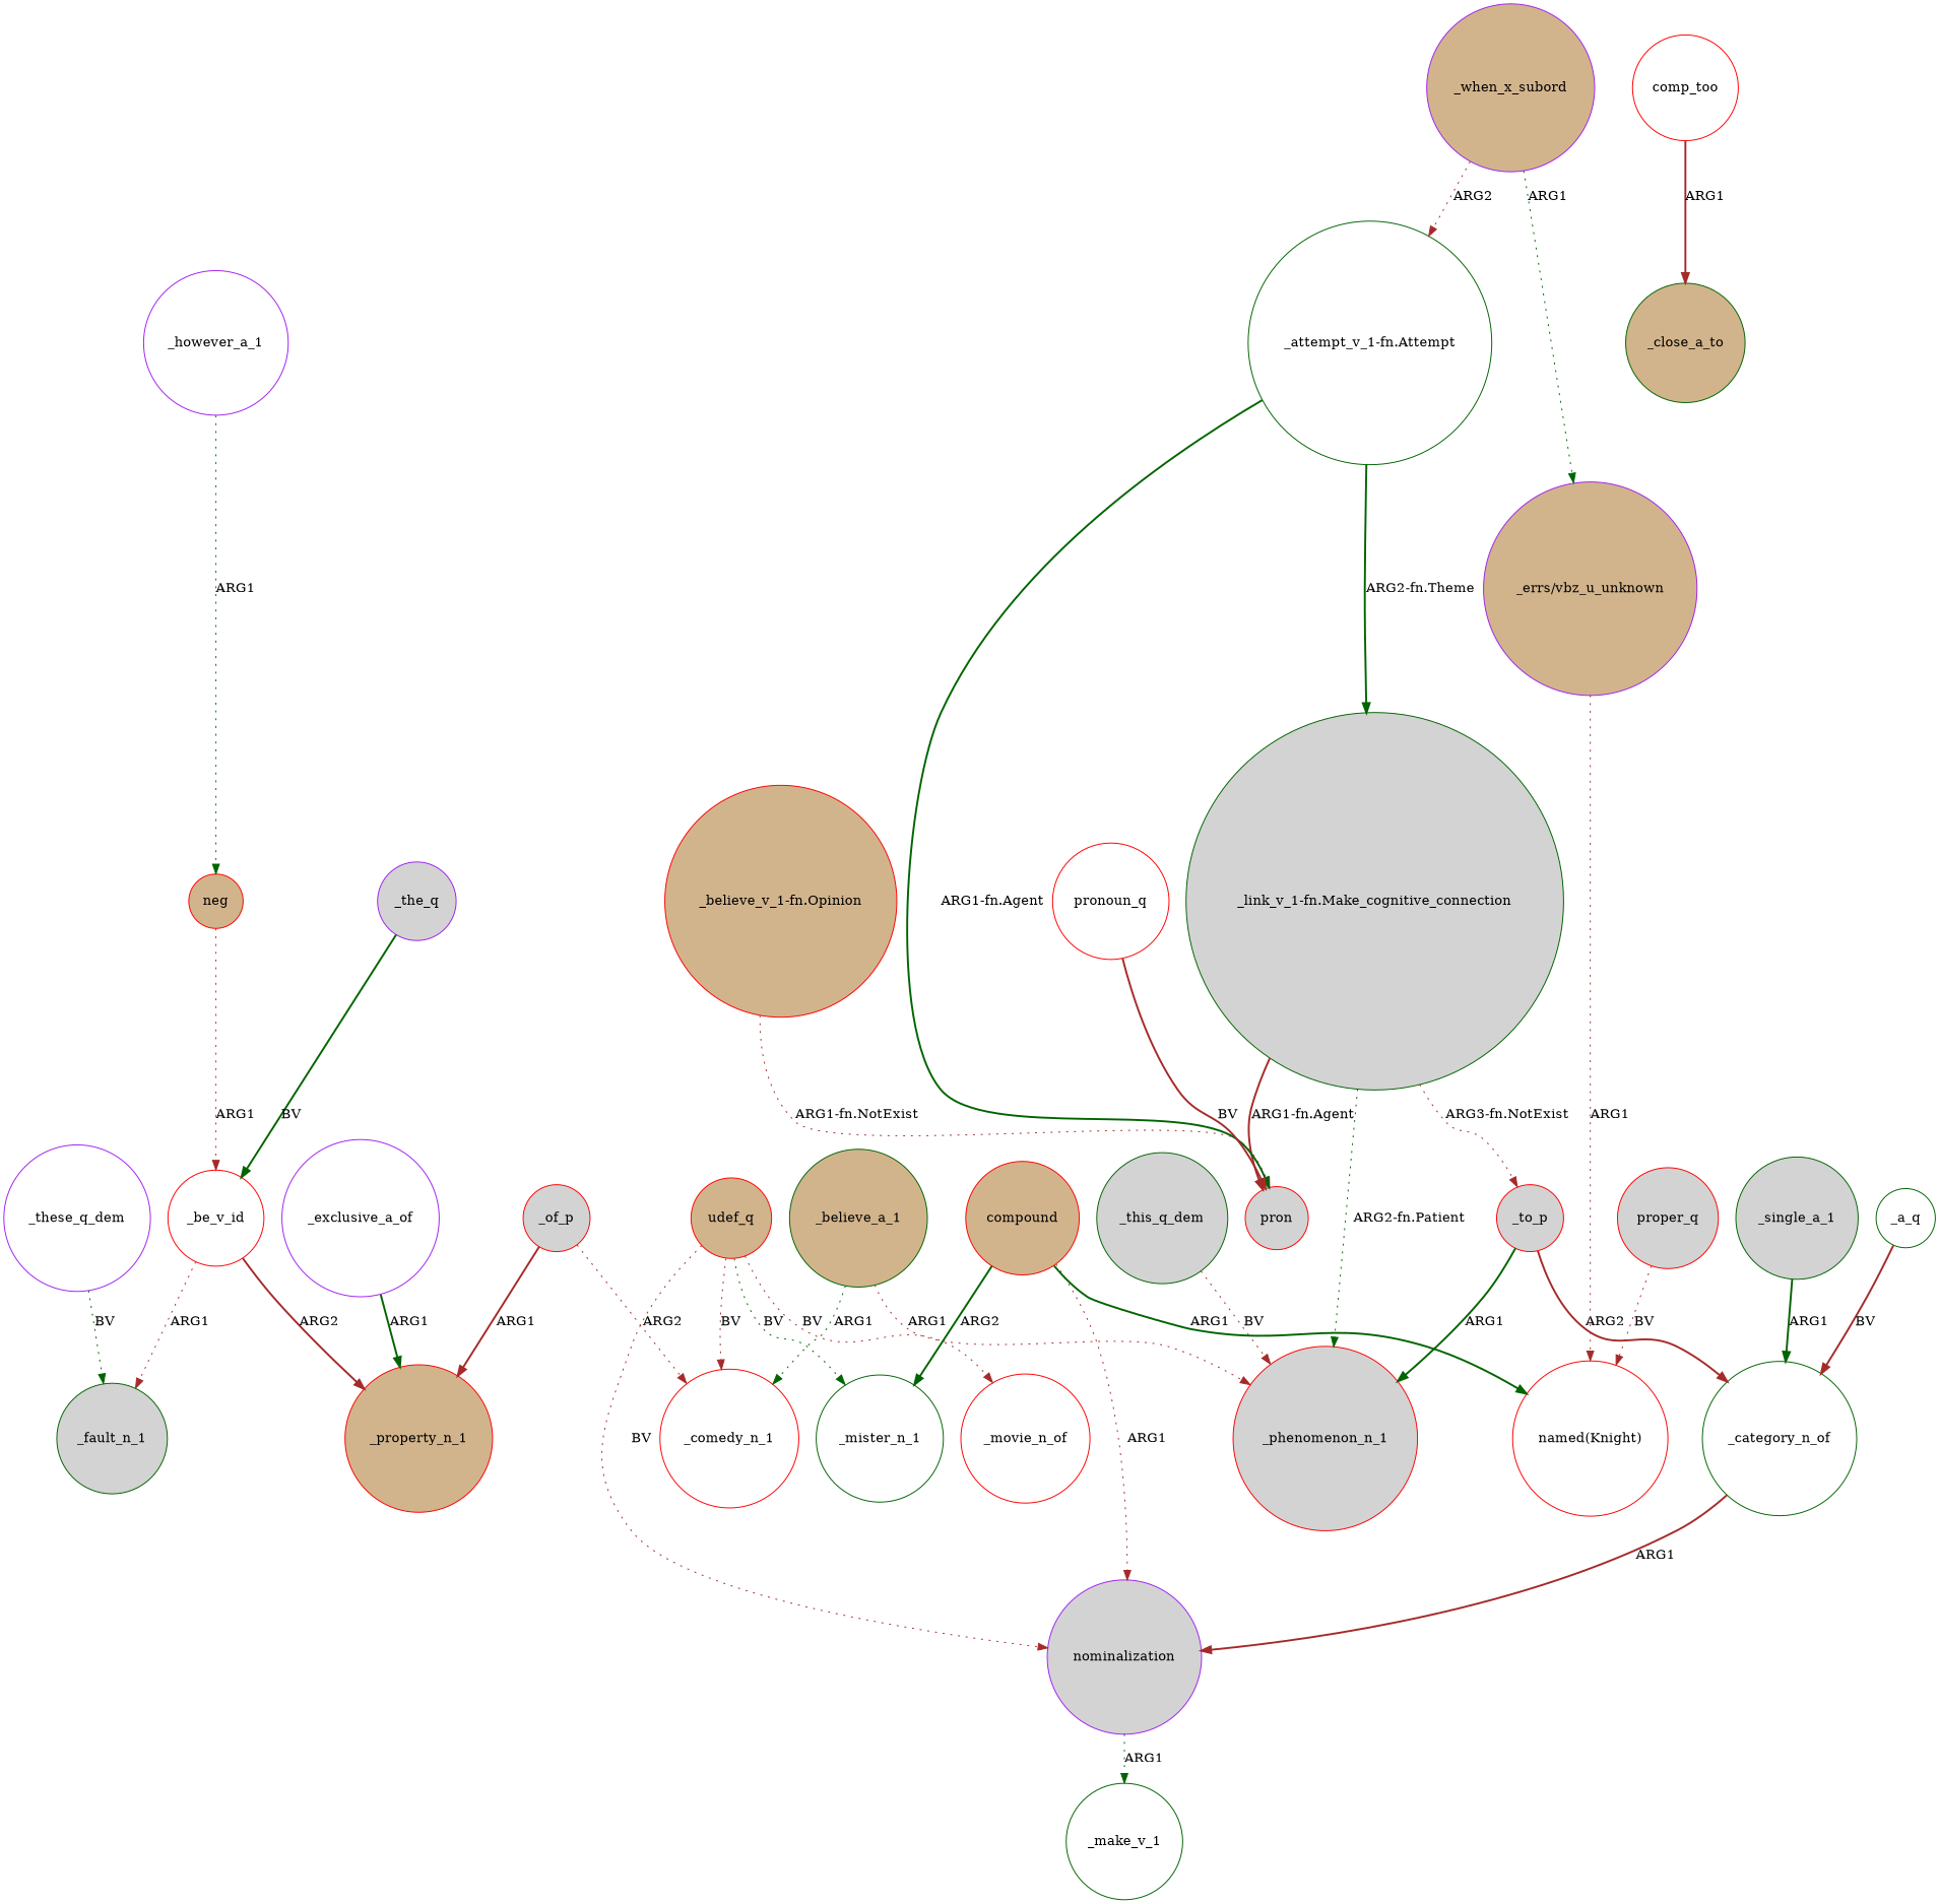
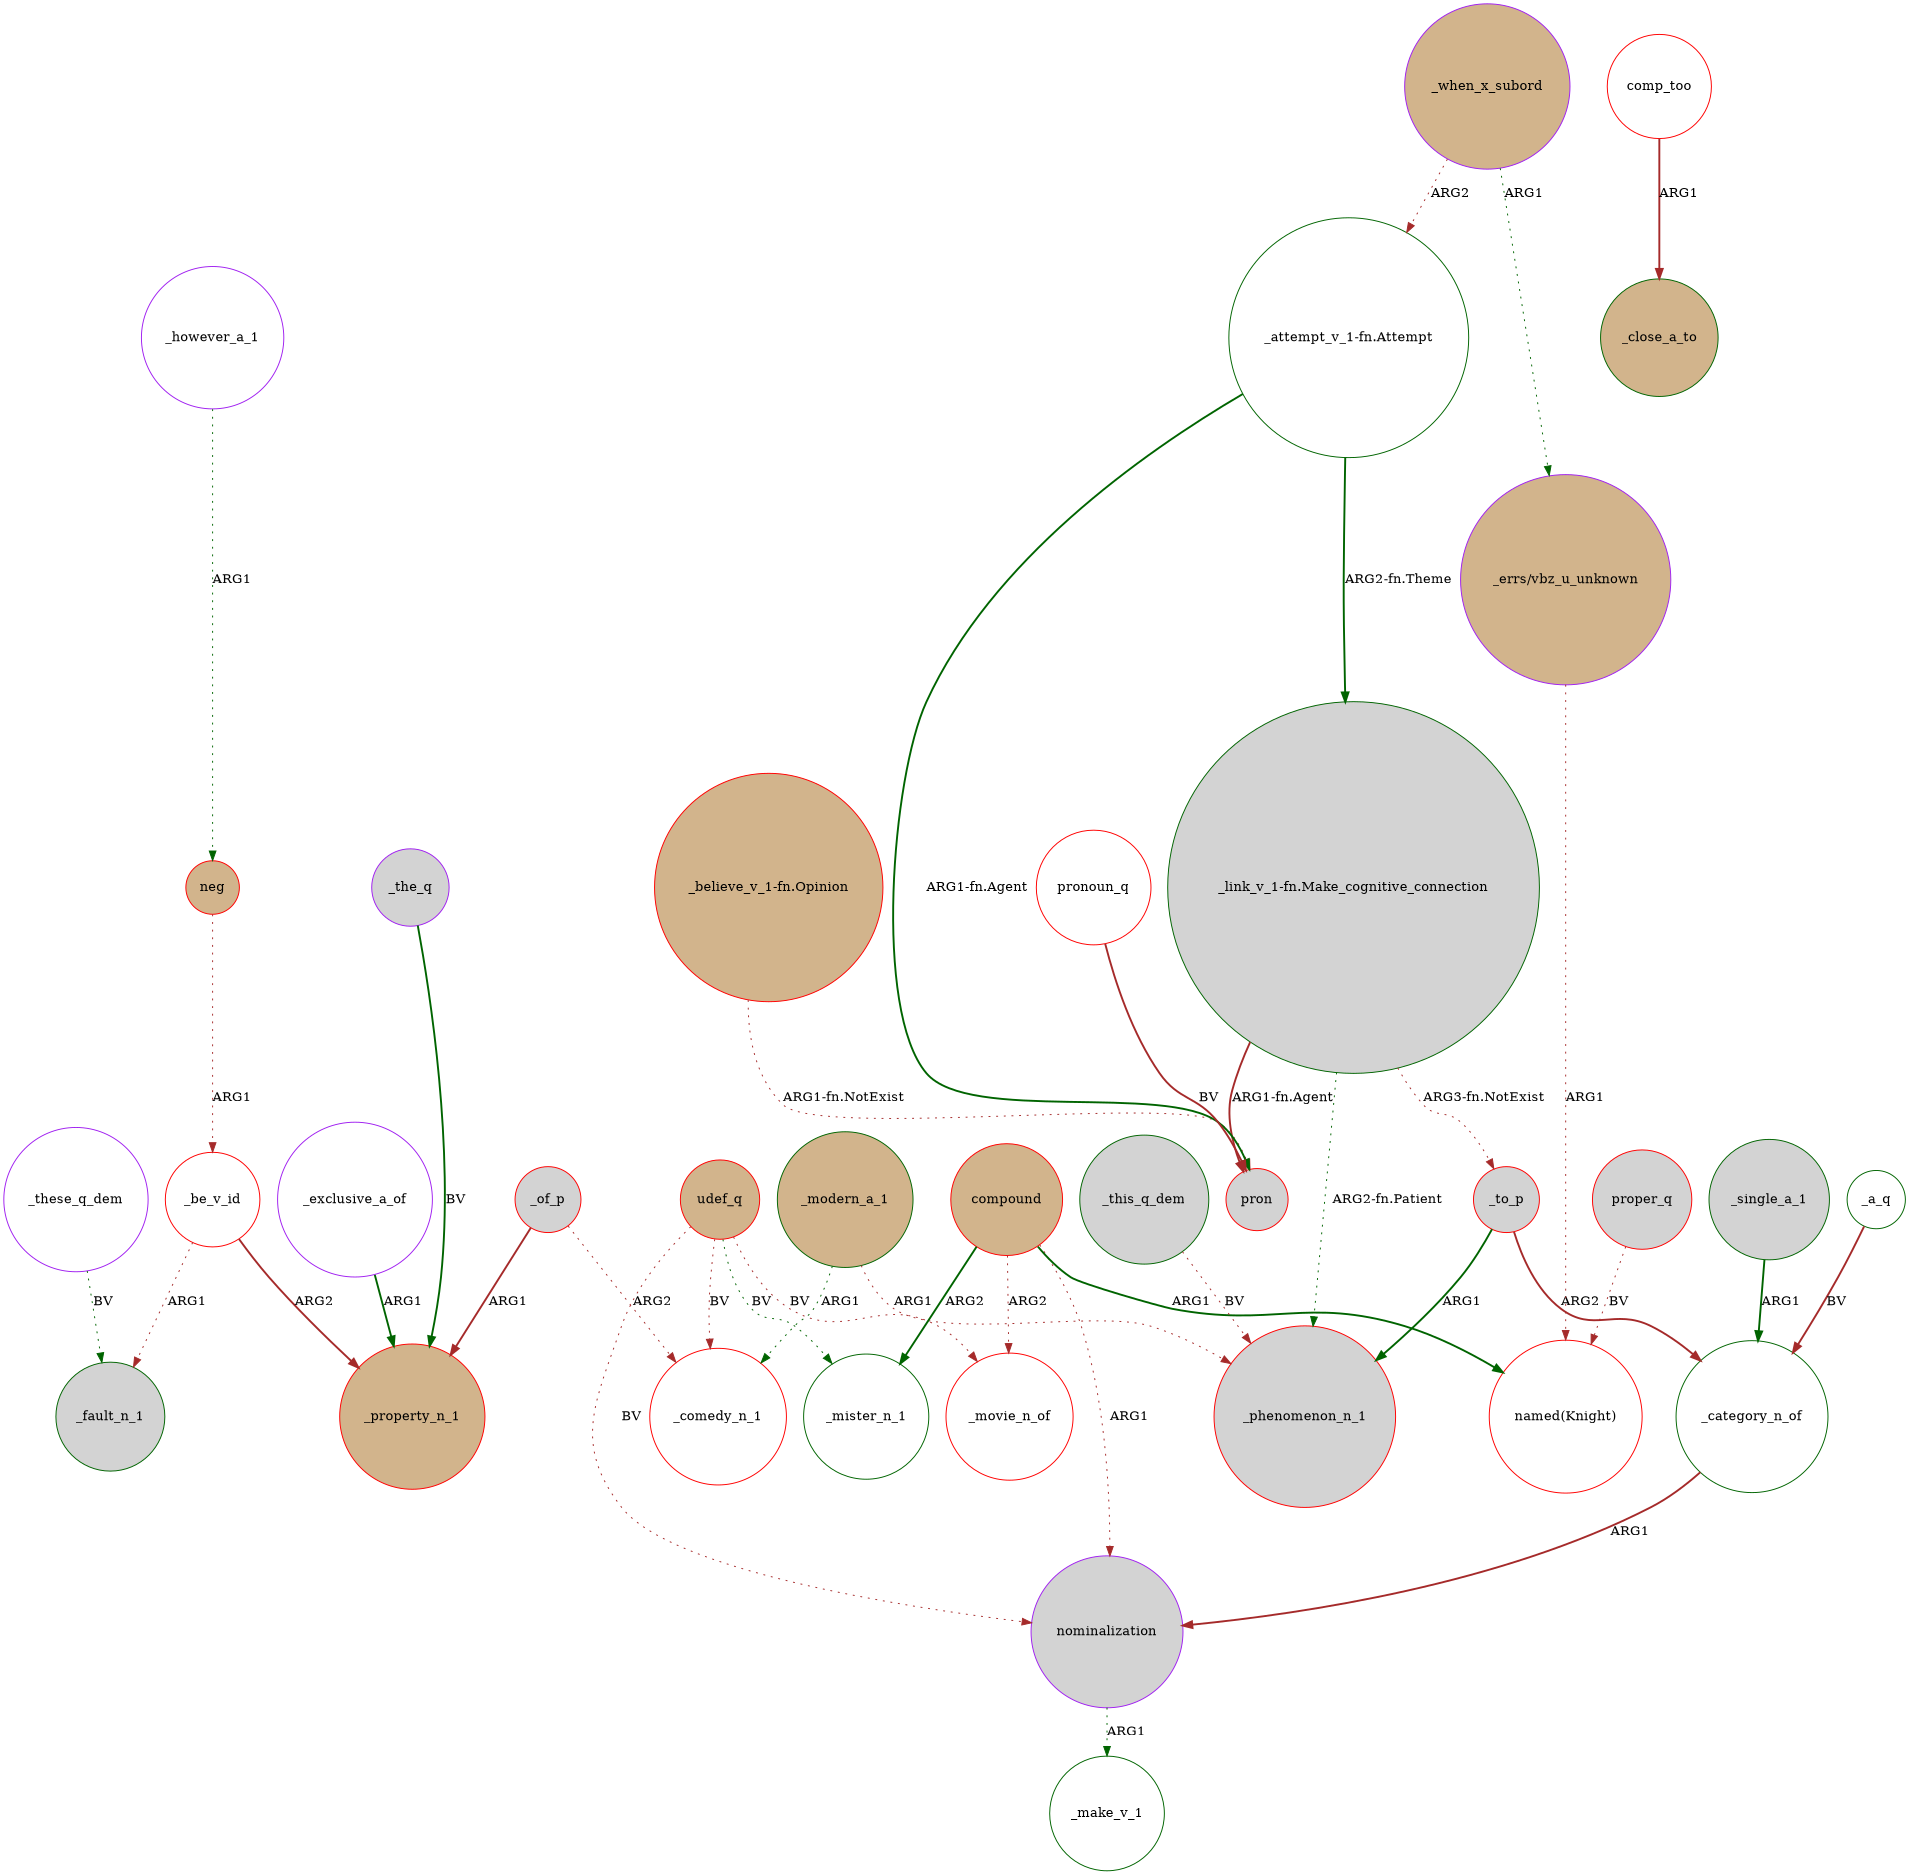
  digraph {
    node [color=red fillcolor=white shape=circle style=filled]
    edge [color=brown style=dotted]
    _property_n_1 [fillcolor=tan]
    _be_v_id
    _fault_n_1 [color=darkgreen fillcolor=lightgrey]
    udef_q [fillcolor=tan]
    _comedy_n_1
    _mister_n_1 [color=darkgreen]
    nominalization [color=purple fillcolor=lightgrey]
    _movie_n_of
    _make_v_1 [color=darkgreen]
-   _modern_a_1 [color=darkgreen fillcolor=tan label=_believe_a_1]
+   _modern_a_1 [color=darkgreen fillcolor=tan]
    _phenomenon_n_1 [fillcolor=lightgrey]
    _exclusive_a_of [color=purple]
    "_link_v_1-fn.Make_cognitive_connection" [color=darkgreen fillcolor=lightgrey]
    _to_p [fillcolor=lightgrey]
    pron [fillcolor=lightgrey]
    _category_n_of [color=darkgreen]
    compound [fillcolor=tan]
    "named(Knight)"
    "_believe_v_1-fn.Opinion" [fillcolor=tan]
    _when_x_subord [color=purple fillcolor=tan]
    "_attempt_v_1-fn.Attempt" [color=darkgreen]
    "_errs/vbz_u_unknown" [color=purple fillcolor=tan]
    _single_a_1 [color=darkgreen fillcolor=lightgrey]
    _of_p [fillcolor=lightgrey]
    proper_q [fillcolor=lightgrey]
    pronoun_q
    _however_a_1 [color=purple]
    neg [fillcolor=tan]
    _a_q [color=darkgreen]
    _the_q [color=purple fillcolor=lightgrey]
    _close_a_to [color=darkgreen fillcolor=tan]
    _these_q_dem [color=purple]
    _this_q_dem [color=darkgreen fillcolor=lightgrey]
    comp_too
    _be_v_id -> _property_n_1 [label=ARG2 style=bold]
    _be_v_id -> _fault_n_1 [label=ARG1]
    udef_q -> _comedy_n_1 [label=BV]
    udef_q -> _mister_n_1 [color=darkgreen label=BV]
    udef_q -> nominalization [label=BV]
    udef_q -> _movie_n_of [label=BV]
    nominalization -> _make_v_1 [color=darkgreen label=ARG1]
    _modern_a_1 -> _comedy_n_1 [color=darkgreen label=ARG1]
    _modern_a_1 -> _phenomenon_n_1 [label=ARG1]
    _exclusive_a_of -> _property_n_1 [color=darkgreen label=ARG1 style=bold]
    "_link_v_1-fn.Make_cognitive_connection" -> _phenomenon_n_1 [color=darkgreen label="ARG2-fn.Patient"]
    "_link_v_1-fn.Make_cognitive_connection" -> _to_p [label="ARG3-fn.NotExist"]
    "_link_v_1-fn.Make_cognitive_connection" -> pron [label="ARG1-fn.Agent" style=bold]
    _to_p -> _phenomenon_n_1 [color=darkgreen label=ARG1 style=bold]
    _to_p -> _category_n_of [label=ARG2 style=bold]
    _category_n_of -> nominalization [label=ARG1 style=bold]
    compound -> _mister_n_1 [color=darkgreen label=ARG2 style=bold]
    compound -> nominalization [label=ARG1]
+   compound -> _movie_n_of [label=ARG2]
    compound -> "named(Knight)" [color=darkgreen label=ARG1 style=bold]
    "_believe_v_1-fn.Opinion" -> pron [label="ARG1-fn.NotExist"]
    _when_x_subord -> "_attempt_v_1-fn.Attempt" [label=ARG2]
    _when_x_subord -> "_errs/vbz_u_unknown" [color=darkgreen label=ARG1]
    "_attempt_v_1-fn.Attempt" -> "_link_v_1-fn.Make_cognitive_connection" [color=darkgreen label="ARG2-fn.Theme" style=bold]
    "_attempt_v_1-fn.Attempt" -> pron [color=darkgreen label="ARG1-fn.Agent" style=bold]
    "_errs/vbz_u_unknown" -> "named(Knight)" [label=ARG1]
    _single_a_1 -> _category_n_of [color=darkgreen label=ARG1 style=bold]
    _of_p -> _property_n_1 [label=ARG1 style=bold]
    _of_p -> _comedy_n_1 [label=ARG2]
    proper_q -> "named(Knight)" [label=BV]
    pronoun_q -> pron [label=BV style=bold]
    _however_a_1 -> neg [color=darkgreen label=ARG1]
    neg -> _be_v_id [label=ARG1]
    _a_q -> _category_n_of [label=BV style=bold]
-   _the_q -> _be_v_id [color=darkgreen label=BV style=bold]
+   _the_q -> _property_n_1 [color=darkgreen label=BV style=bold]
    _these_q_dem -> _fault_n_1 [color=darkgreen label=BV]
    _this_q_dem -> _phenomenon_n_1 [label=BV]
    comp_too -> _close_a_to [label=ARG1 style=bold]
  }
